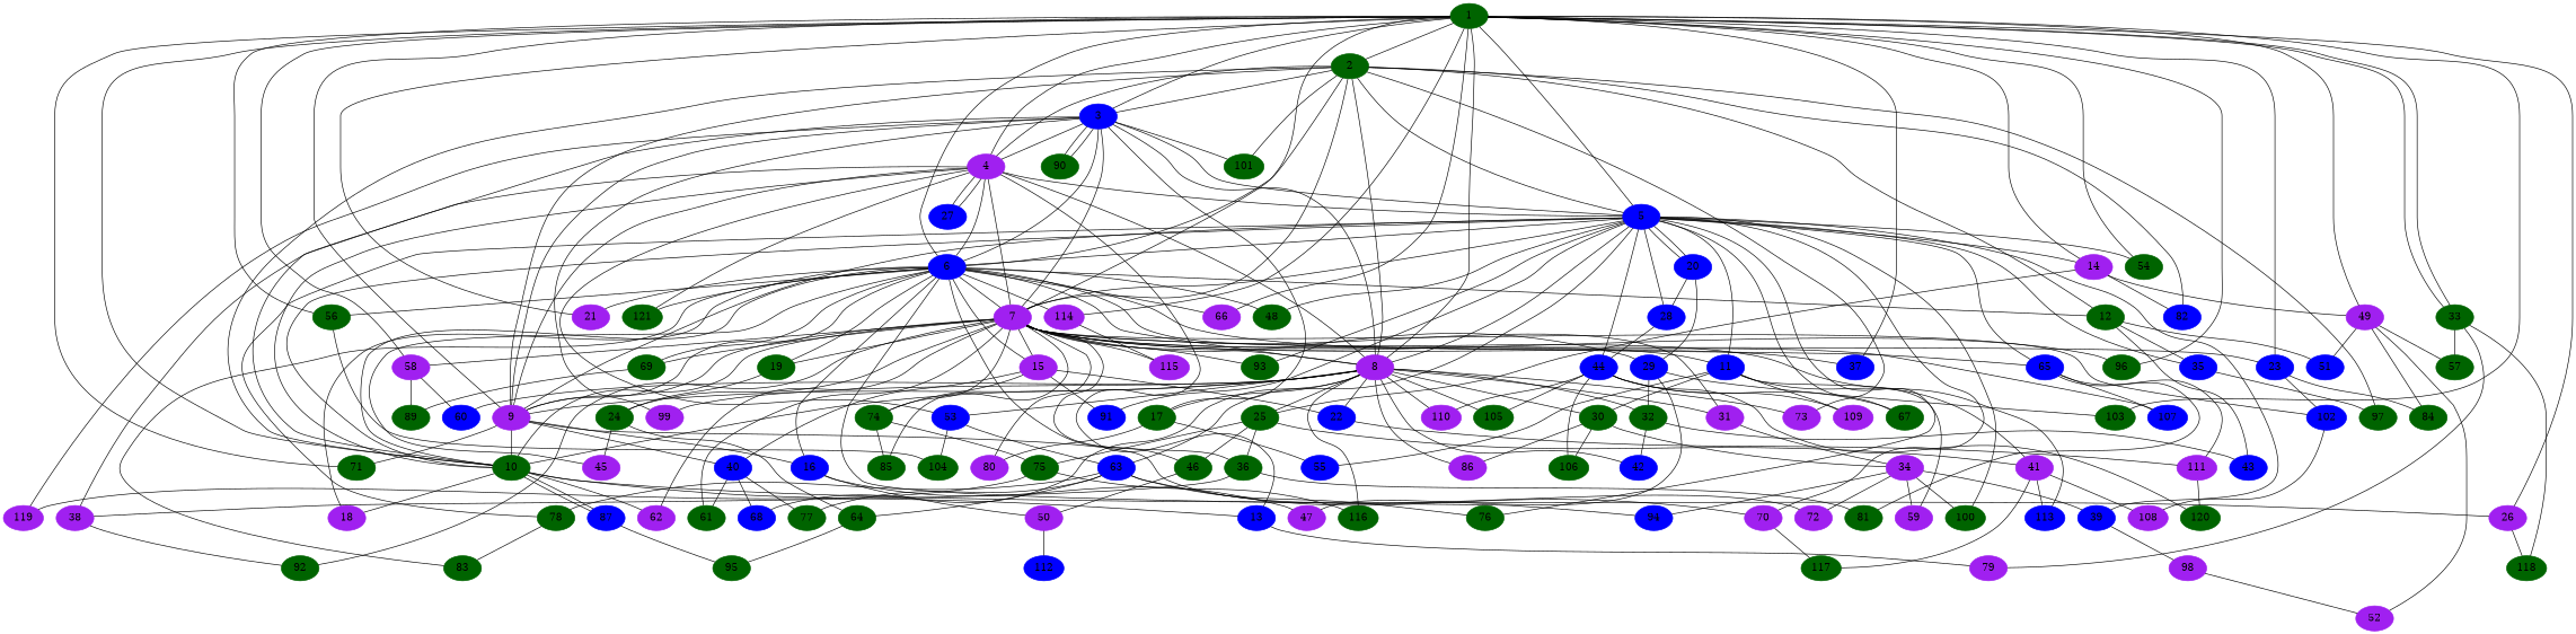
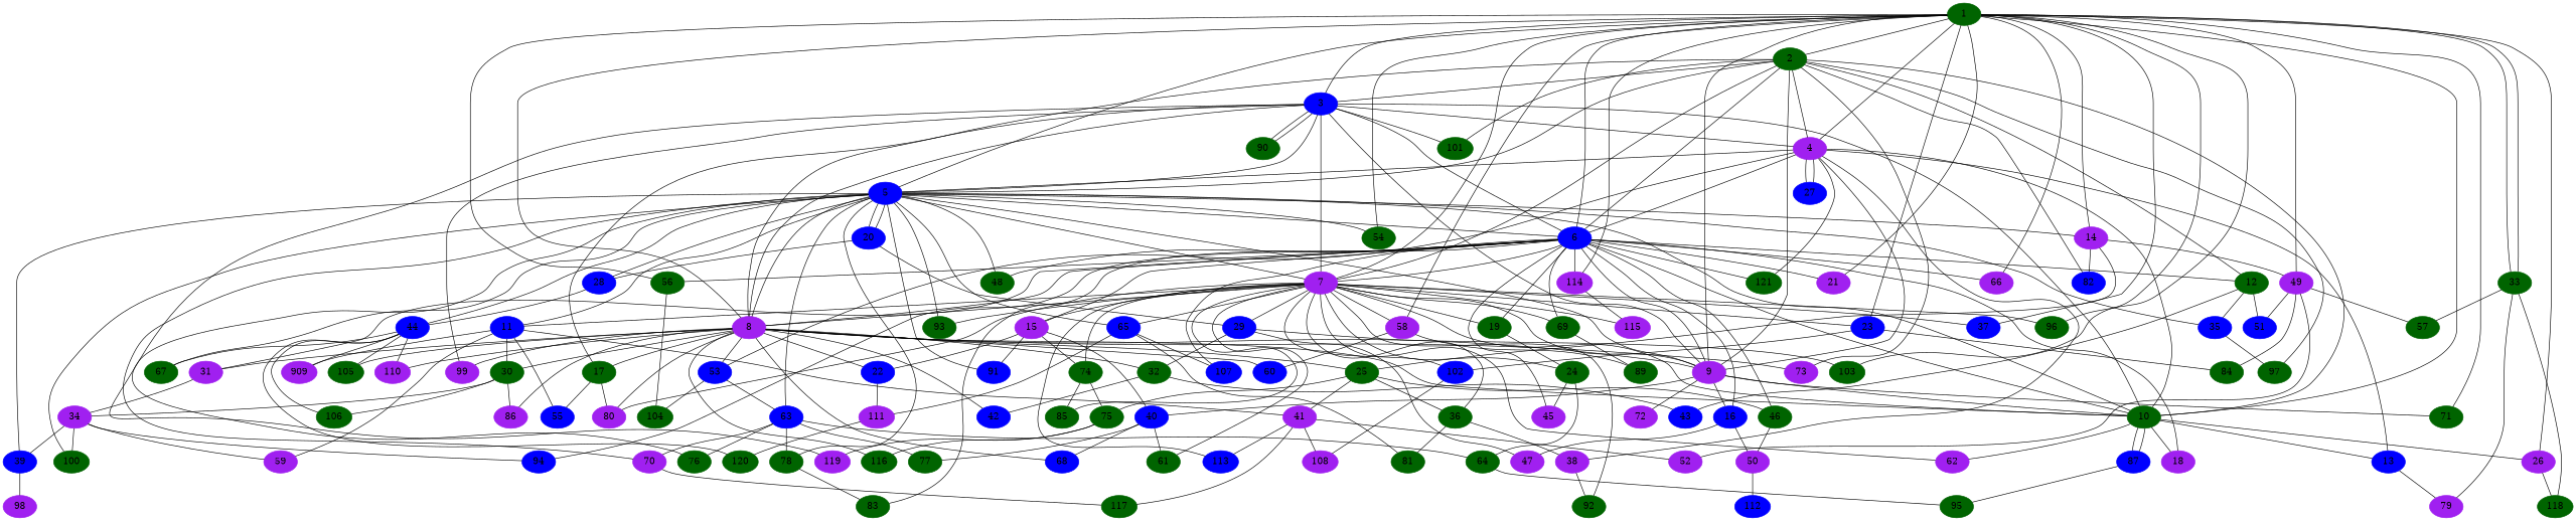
  graph {
    node [color=darkgreen style=filled]
    1
    2
    3 [color=blue]
    4 [color=purple]
    5 [color=blue]
    6 [color=blue]
    7 [color=purple]
    8 [color=purple]
    9 [color=purple]
    10
    14 [color=purple]
    21 [color=purple]
    23 [color=blue]
    26 [color=purple]
    33
    37 [color=blue]
    49 [color=purple]
    54
    56
    58 [color=purple]
    66 [color=purple]
    71
    96
    103
    114 [color=purple]
    12
    73 [color=purple]
    82 [color=blue]
    97
    101
    17
    90
    99 [color=purple]
    119 [color=purple]
    13 [color=blue]
    27 [color=blue]
    38 [color=purple]
    53 [color=blue]
    121
    11 [color=blue]
    20 [color=blue]
    28 [color=blue]
    35 [color=blue]
    39 [color=blue]
    44 [color=blue]
    48
    63 [color=blue]
    65 [color=blue]
    67
    70 [color=purple]
    76
    78
    91 [color=blue]
    93
    100
    15 [color=purple]
    16 [color=blue]
    18 [color=purple]
    19
    31 [color=purple]
    45 [color=purple]
    46
    69
    83
    94 [color=blue]
    107 [color=blue]
    24
    29 [color=blue]
    36
    61
    62 [color=purple]
    74
    80 [color=purple]
    85
    92
    102 [color=blue]
    113 [color=blue]
    115 [color=purple]
    22 [color=blue]
    25
    30
    32
    42 [color=blue]
    60 [color=blue]
    68 [color=blue]
    86 [color=purple]
    105
    110 [color=purple]
    116
    40 [color=blue]
    72 [color=purple]
    87 [color=blue]
    84
    118
    79 [color=purple]
    57
    51 [color=blue]
    52 [color=purple]
    104
    89
    43 [color=blue]
    55 [color=blue]
    41 [color=purple]
    59 [color=purple]
-   109 [color=purple]
+   109 [color=purple label=909]
    98 [color=purple]
    106
    120
    64
    77
    111 [color=purple]
    81
    117
    47 [color=purple]
    50 [color=purple]
    34 [color=purple]
    75
    108 [color=purple]
    95
    112 [color=blue]
    1 -- 2
    1 -- 3
    1 -- 4
    1 -- 5
    1 -- 6
    1 -- 7
    1 -- 8
    1 -- 9
    1 -- 10
    1 -- 14
    1 -- 21
    1 -- 23
    1 -- 26
    1 -- 33
    1 -- 33
    1 -- 37
    1 -- 49
    1 -- 54
    1 -- 56
    1 -- 58
    1 -- 66
    1 -- 71
    1 -- 96
    1 -- 103
    1 -- 114
    2 -- 3
    2 -- 4
    2 -- 5
    2 -- 6
    2 -- 7
    2 -- 8
    2 -- 9
    2 -- 10
    2 -- 12
    2 -- 73
    2 -- 82
    2 -- 97
    2 -- 101
    3 -- 4
    3 -- 5
    3 -- 6
    3 -- 7
    3 -- 8
    3 -- 9
    3 -- 10
    3 -- 101
    3 -- 17
    3 -- 90
    3 -- 90
    3 -- 99
    3 -- 119
    4 -- 5
    4 -- 6
-   4 -- 7
-   4 -- 8
+   80 -- 8
    4 -- 9
    4 -- 10
    4 -- 13
    4 -- 27
    4 -- 27
    4 -- 38
    4 -- 53
    4 -- 121
    5 -- 6
    5 -- 7
    5 -- 8
    5 -- 9
    5 -- 10
    5 -- 14
    5 -- 54
    5 -- 11
    5 -- 20
    5 -- 20
    5 -- 28
    5 -- 35
    5 -- 39
    5 -- 44
    5 -- 48
    5 -- 63
    5 -- 65
    5 -- 67
    5 -- 70
    5 -- 76
    5 -- 78
    5 -- 91
    5 -- 93
    5 -- 100
    6 -- 7
    6 -- 8
    6 -- 9
    6 -- 10
    6 -- 21
    6 -- 56
    6 -- 66
    6 -- 114
    6 -- 12
    6 -- 121
    6 -- 48
    6 -- 15
    6 -- 16
    6 -- 18
    6 -- 19
    6 -- 31
    6 -- 45
    6 -- 46
    6 -- 69
    6 -- 83
    6 -- 94
    6 -- 107
    7 -- 8
    7 -- 9
    7 -- 10
    7 -- 23
    7 -- 37
    7 -- 58
    7 -- 96
    7 -- 11
    7 -- 65
    7 -- 93
    7 -- 15
    7 -- 19
    7 -- 69
    7 -- 24
    7 -- 29
    7 -- 36
    7 -- 61
    7 -- 62
    7 -- 74
    7 -- 80
    7 -- 85
    7 -- 92
    7 -- 102
    7 -- 113
    7 -- 115
    8 -- 9
    8 -- 10
    8 -- 73
    8 -- 17
    8 -- 99
    8 -- 53
    8 -- 31
    8 -- 22
    8 -- 25
    8 -- 30
    8 -- 32
    8 -- 42
    8 -- 60
    8 -- 68
    8 -- 86
    8 -- 105
    8 -- 110
    8 -- 116
    9 -- 10
    9 -- 71
    9 -- 16
    9 -- 40
    9 -- 72
    10 -- 26
    10 -- 13
    10 -- 18
    10 -- 62
    10 -- 87
    10 -- 87
    14 -- 49
    14 -- 82
    14 -- 25
    23 -- 102
    23 -- 84
    26 -- 118
    33 -- 118
    33 -- 79
    33 -- 57
    49 -- 84
    49 -- 57
    49 -- 51
    49 -- 52
    56 -- 104
    58 -- 60
    58 -- 89
    114 -- 115
    12 -- 35
    12 -- 51
    12 -- 43
    17 -- 80
    17 -- 55
    13 -- 79
    38 -- 92
    53 -- 63
    53 -- 104
    11 -- 30
    11 -- 55
    11 -- 41
    11 -- 59
    11 -- 109
    20 -- 28
    20 -- 29
    28 -- 44
    35 -- 97
    39 -- 98
    44 -- 67
    44 -- 105
    44 -- 110
    44 -- 109
    44 -- 106
    44 -- 120
    63 -- 70
    63 -- 76
    63 -- 78
    63 -- 64
    63 -- 77
    65 -- 107
    65 -- 111
    65 -- 81
    70 -- 117
    78 -- 83
    15 -- 91
    15 -- 74
    15 -- 22
    15 -- 40
    16 -- 47
    16 -- 50
    19 -- 24
    31 -- 34
    46 -- 50
    69 -- 89
    24 -- 45
    24 -- 64
    29 -- 103
    29 -- 32
    29 -- 47
    36 -- 38
    36 -- 81
    74 -- 85
    74 -- 75
    102 -- 108
    22 -- 111
    25 -- 46
    25 -- 36
    25 -- 41
    25 -- 75
    30 -- 86
    30 -- 106
    30 -- 34
    32 -- 42
    32 -- 43
    40 -- 61
    40 -- 68
    40 -- 77
    87 -- 95
    41 -- 113
-   98 -- 52
+   41 -- 52
    41 -- 117
    41 -- 108
    64 -- 95
    111 -- 120
    50 -- 112
    34 -- 39
    34 -- 100
    34 -- 94
-   34 -- 72
    34 -- 59
    75 -- 119
    75 -- 116
  }
